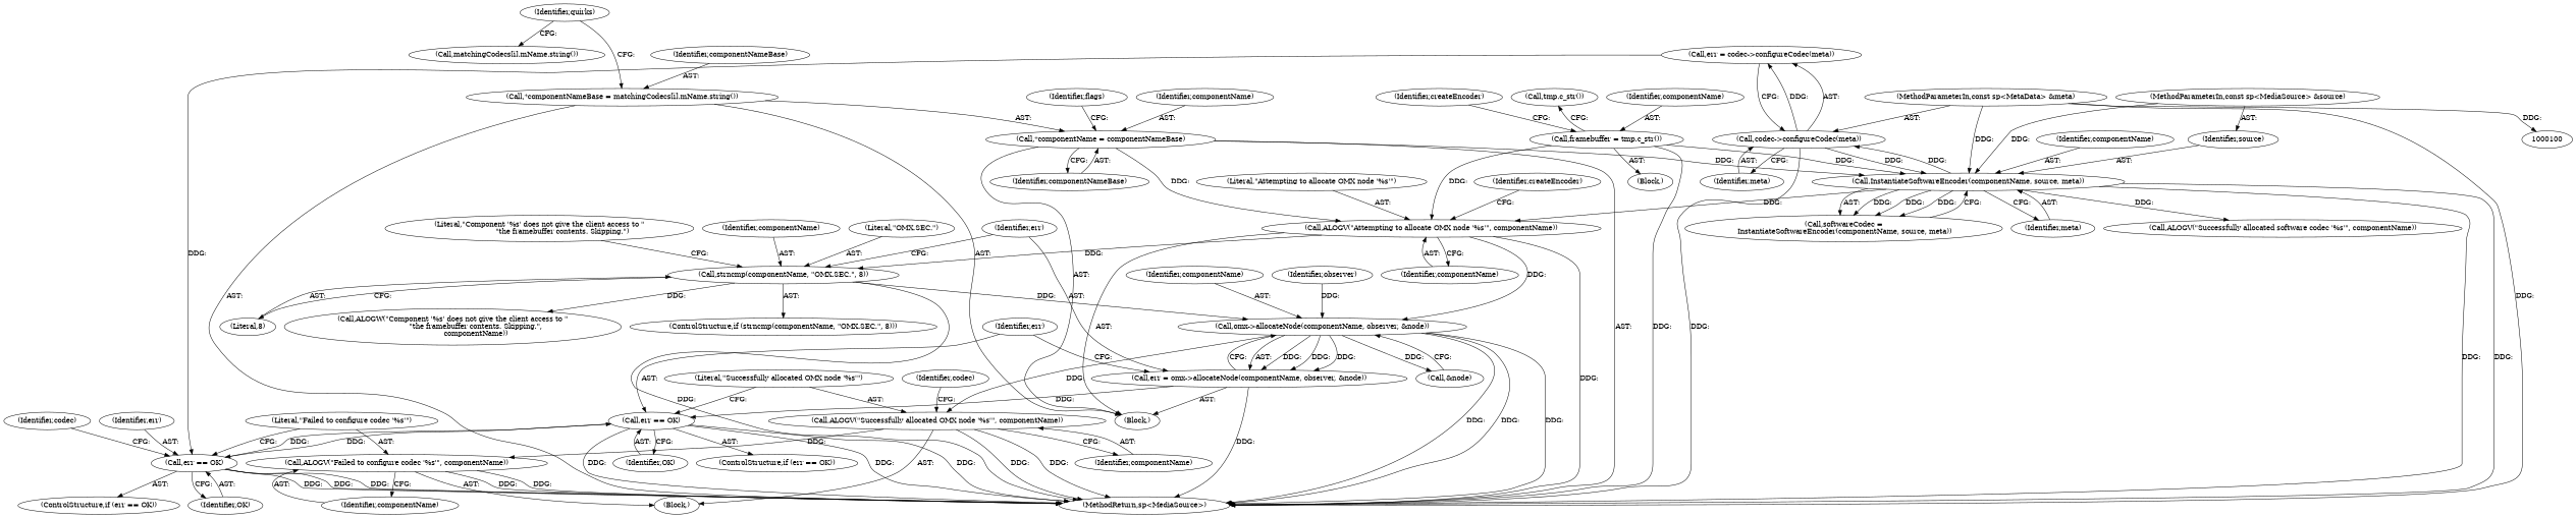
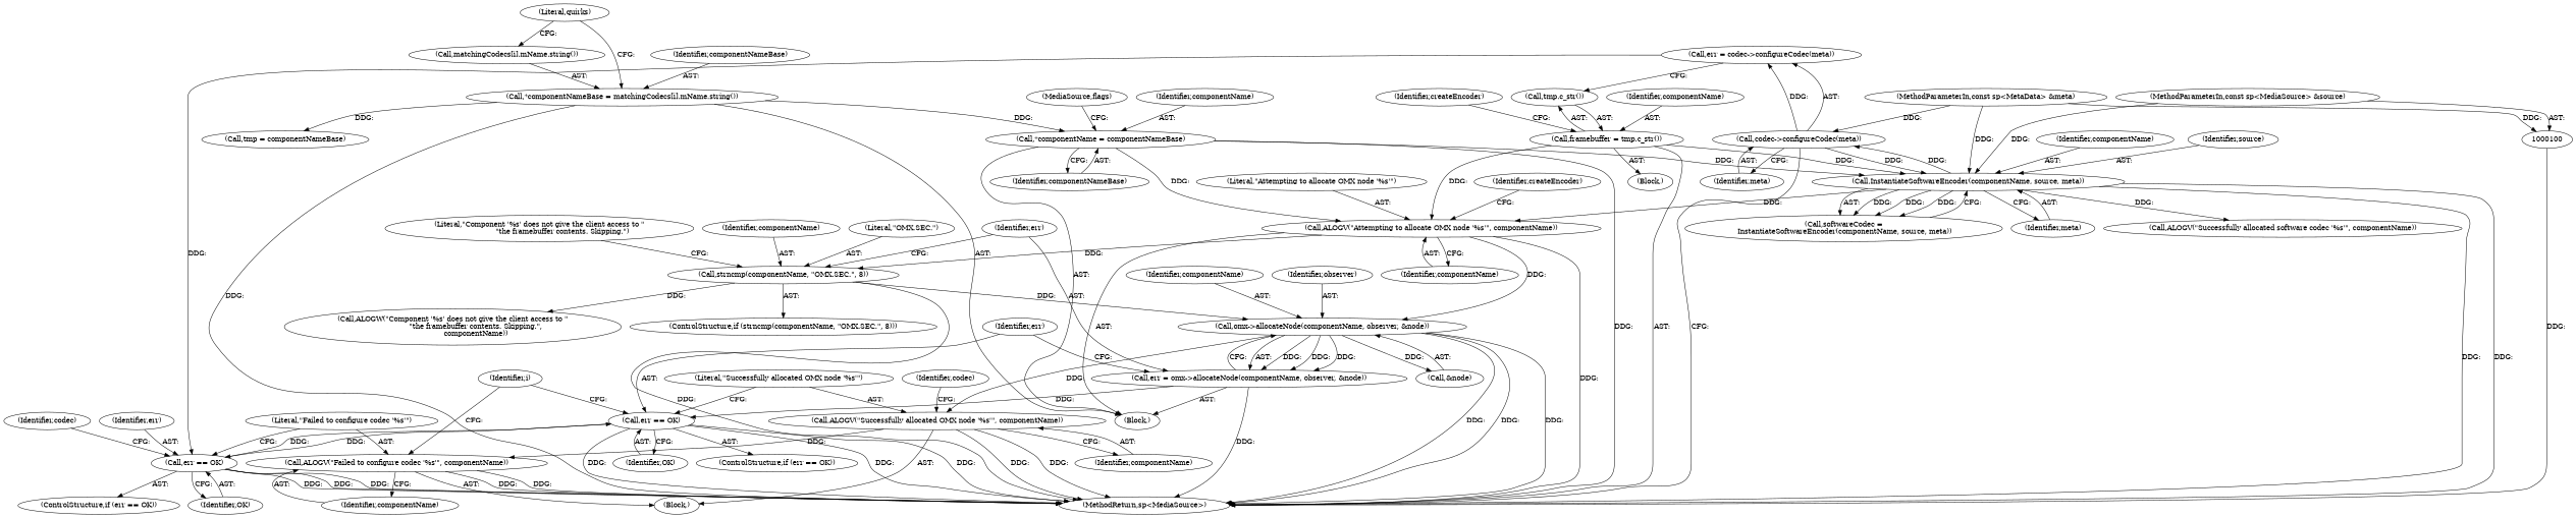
  digraph {
    n1 [label="(Call,omx->allocateNode(componentName, observer, &node))"]
    n2 [label="(Call,err = omx->allocateNode(componentName, observer, &node))"]
    n3 [label="(Call,ALOGV(\"Successfully allocated OMX node '%s'\", componentName))"]
    n4 [label="(MethodReturn,sp<MediaSource>)"]
    n5 [label="(Call,&node)"]
    n6 [label="(Block,)"]
    n7 [label="(Call,err == OK)"]
    n8 [label="(Call,ALOGV(\"Failed to configure codec '%s'\", componentName))"]
    n9 [label="(Block,)"]
    n10 [label="(Identifier,componentName)"]
    n11 [label="(Call,strncmp(componentName, \"OMX.SEC.\", 8))"]
    n12 [label="(Call,ALOGW(\"Component '%s' does not give the client access to \"\n                     \"the framebuffer contents. Skipping.\",\n                     componentName))"]
    n13 [label="(ControlStructure,if (strncmp(componentName, \"OMX.SEC.\", 8)))"]
-   n14 [label="(Literal,8)"]
    n15 [label="(Call,ALOGV(\"Attempting to allocate OMX node '%s'\", componentName))"]
    n16 [label="(Identifier,componentName)"]
    n17 [label="(Call,*componentName = componentNameBase)"]
    n18 [label="(Call,InstantiateSoftwareEncoder(componentName, source, meta))"]
    n19 [label="(Identifier,componentNameBase)"]
    n20 [label="(Call,codec->configureCodec(meta))"]
    n21 [label="(Call,softwareCodec =\n InstantiateSoftwareEncoder(componentName, source, meta))"]
    n22 [label="(Identifier,meta)"]
    n23 [label="(Call,ALOGV(\"Successfully allocated software codec '%s'\", componentName))"]
    n24 [label="(Call,*componentNameBase = matchingCodecs[i].mName.string())"]
+   n25 [label="(Call,tmp = componentNameBase)"]
    n26 [label="(Call,matchingCodecs[i].mName.string())"]
    n27 [label="(Identifier,meta)"]
    n28 [label="(Call,err = codec->configureCodec(meta))"]
    n29 [label="(Call,framebuffer = tmp.c_str())"]
    n30 [label="(Call,tmp.c_str())"]
    n31 [label="(Block,)"]
    n32 [label="(MethodParameterIn,const sp<MediaSource> &source)"]
    1000100
    n34 [label="(Call,err == OK)"]
    n35 [label="(MethodParameterIn,const sp<MetaData> &meta)"]
    n36 [label="(Identifier,OK)"]
    n37 [label="(ControlStructure,if (err == OK))"]
    n38 [label="(Identifier,OK)"]
    n39 [label="(ControlStructure,if (err == OK))"]
    n40 [label="(Identifier,componentName)"]
    n41 [label="(Identifier,componentName)"]
-   n42 [label="(Identifier,flags)"]
+   n42 [label="(MediaSource,flags)"]
    n43 [label="(Identifier,err)"]
    n44 [label="(Literal,\"Attempting to allocate OMX node '%s'\")"]
    n45 [label="(Identifier,observer)"]
    n46 [label="(Identifier,err)"]
    n47 [label="(Identifier,source)"]
    n48 [label="(Identifier,componentName)"]
    n49 [label="(Identifier,createEncoder)"]
    n50 [label="(Identifier,componentName)"]
-   n51 [label="(Identifier,quirks)"]
+   n51 [label="(Literal,quirks)"]
    n52 [label="(Literal,\"OMX.SEC.\")"]
    n53 [label="(Identifier,codec)"]
    n54 [label="(Identifier,createEncoder)"]
    n55 [label="(Literal,\"Failed to configure codec '%s'\")"]
    n56 [label="(Literal,\"Component '%s' does not give the client access to \"\n                     \"the framebuffer contents. Skipping.\")"]
    n57 [label="(Identifier,codec)"]
    n58 [label="(Identifier,componentNameBase)"]
    n59 [label="(Literal,\"Successfully allocated OMX node '%s'\")"]
+   n60 [label="(Identifier,i)"]
    n61 [label="(Identifier,err)"]
    n62 [label="(Identifier,componentName)"]
    n63 [label="(Identifier,componentName)"]
    n1 -> n2 [label="AST: "]
    n1 -> n2 [label="DDG: "]
    n1 -> n2 [label="DDG: "]
    n1 -> n2 [label="DDG: "]
    n1 -> n3 [label="DDG: "]
    n1 -> n4 [label="DDG: "]
    n1 -> n4 [label="DDG: "]
    n1 -> n4 [label="DDG: "]
    n1 -> n5 [label="DDG: "]
    n2 -> n1 [label="CFG: "]
    n2 -> n4 [label="DDG: "]
    n2 -> n6 [label="AST: "]
    n2 -> n7 [label="DDG: "]
    n3 -> n4 [label="DDG: "]
    n3 -> n4 [label="DDG: "]
    n3 -> n8 [label="DDG: "]
    n3 -> n9 [label="AST: "]
    n3 -> n10 [label="CFG: "]
-   n5 -> n1 [label="CFG: "]
+   n5 -> n1 [label="AST: "]
    n7 -> n4 [label="DDG: "]
    n7 -> n4 [label="DDG: "]
    n7 -> n4 [label="DDG: "]
    n7 -> n34 [label="DDG: "]
    n7 -> n36 [label="CFG: "]
    n7 -> n37 [label="AST: "]
    n8 -> n4 [label="DDG: "]
    n8 -> n4 [label="DDG: "]
    n8 -> n9 [label="AST: "]
    n8 -> n40 [label="CFG: "]
    n10 -> n3 [label="AST: "]
    n11 -> n1 [label="DDG: "]
    n11 -> n4 [label="DDG: "]
    n11 -> n12 [label="DDG: "]
    n11 -> n13 [label="AST: "]
-   n11 -> n14 [label="CFG: "]
-   n14 -> n11 [label="AST: "]
    n15 -> n1 [label="DDG: "]
    n15 -> n4 [label="DDG: "]
    n15 -> n6 [label="AST: "]
    n15 -> n11 [label="DDG: "]
    n15 -> n16 [label="CFG: "]
    n16 -> n15 [label="AST: "]
-   n17 -> n4 [label="AST: "]
+   n17 -> n4 [label="DDG: "]
    n17 -> n6 [label="AST: "]
    n17 -> n15 [label="DDG: "]
    n17 -> n18 [label="DDG: "]
    n17 -> n19 [label="CFG: "]
    n18 -> n4 [label="DDG: "]
    n18 -> n4 [label="DDG: "]
    n18 -> n15 [label="DDG: "]
    n18 -> n20 [label="DDG: "]
    n18 -> n21 [label="AST: "]
    n18 -> n21 [label="DDG: "]
    n18 -> n21 [label="DDG: "]
    n18 -> n21 [label="DDG: "]
    n18 -> n22 [label="CFG: "]
    n18 -> n23 [label="DDG: "]
    n19 -> n17 [label="AST: "]
-   n20 -> n4 [label="DDG: "]
+   n20 -> n4 [label="CFG: "]
    n20 -> n18 [label="DDG: "]
    n20 -> n27 [label="CFG: "]
    n20 -> n28 [label="AST: "]
    n20 -> n28 [label="DDG: "]
    n21 -> n18 [label="CFG: "]
    n22 -> n18 [label="AST: "]
-   n24 -> n4 [label="AST: "]
+   n24 -> n4 [label="DDG: "]
    n24 -> n6 [label="AST: "]
-   n24 -> n17 [label="AST: "]
+   n24 -> n17 [label="DDG: "]
+   n24 -> n25 [label="DDG: "]
+   n26 -> n24 [label="AST: "]
    n27 -> n20 [label="AST: "]
-   n28 -> n20 [label="CFG: "]
+   n28 -> n30 [label="CFG: "]
    n28 -> n34 [label="DDG: "]
-   n29 -> n4 [label="DDG: "]
+   n29 -> n4 [label="AST: "]
    n29 -> n15 [label="DDG: "]
    n29 -> n18 [label="DDG: "]
-   n29 -> n30 [label="CFG: "]
+   n29 -> n30 [label="AST: "]
    n29 -> n31 [label="AST: "]
+   n30 -> n29 [label="AST: "]
    n32 -> n18 [label="DDG: "]
-   n32 -> n47 [label="AST: "]
+   n32 -> 1000100 [label="AST: "]
    n34 -> n4 [label="DDG: "]
    n34 -> n4 [label="DDG: "]
    n34 -> n4 [label="DDG: "]
    n34 -> n7 [label="DDG: "]
    n34 -> n38 [label="CFG: "]
    n34 -> n39 [label="AST: "]
-   n35 -> n4 [label="DDG: "]
+   1000100 -> n4 [label="DDG: "]
    n35 -> n18 [label="DDG: "]
-   n35 -> n20 [label="AST: "]
+   n35 -> n20 [label="DDG: "]
    n35 -> 1000100 [label="DDG: "]
    n36 -> n7 [label="AST: "]
    n38 -> n34 [label="AST: "]
    n40 -> n8 [label="AST: "]
    n41 -> n17 [label="AST: "]
    n42 -> n17 [label="CFG: "]
    n43 -> n2 [label="CFG: "]
    n43 -> n7 [label="AST: "]
    n44 -> n15 [label="AST: "]
-   n45 -> n1 [label="DDG: "]
+   n45 -> n1 [label="AST: "]
    n46 -> n2 [label="AST: "]
    n46 -> n11 [label="CFG: "]
    n47 -> n18 [label="AST: "]
    n48 -> n1 [label="AST: "]
    n49 -> n29 [label="CFG: "]
    n50 -> n29 [label="AST: "]
    n51 -> n24 [label="CFG: "]
    n51 -> n26 [label="CFG: "]
    n52 -> n11 [label="AST: "]
    n53 -> n3 [label="CFG: "]
    n54 -> n15 [label="CFG: "]
    n55 -> n8 [label="AST: "]
    n55 -> n34 [label="CFG: "]
    n56 -> n11 [label="CFG: "]
    n57 -> n34 [label="CFG: "]
    n58 -> n24 [label="AST: "]
    n59 -> n3 [label="AST: "]
    n59 -> n7 [label="CFG: "]
+   n60 -> n7 [label="CFG: "]
+   n60 -> n8 [label="CFG: "]
    n61 -> n34 [label="AST: "]
    n62 -> n18 [label="AST: "]
    n63 -> n11 [label="AST: "]
  }
